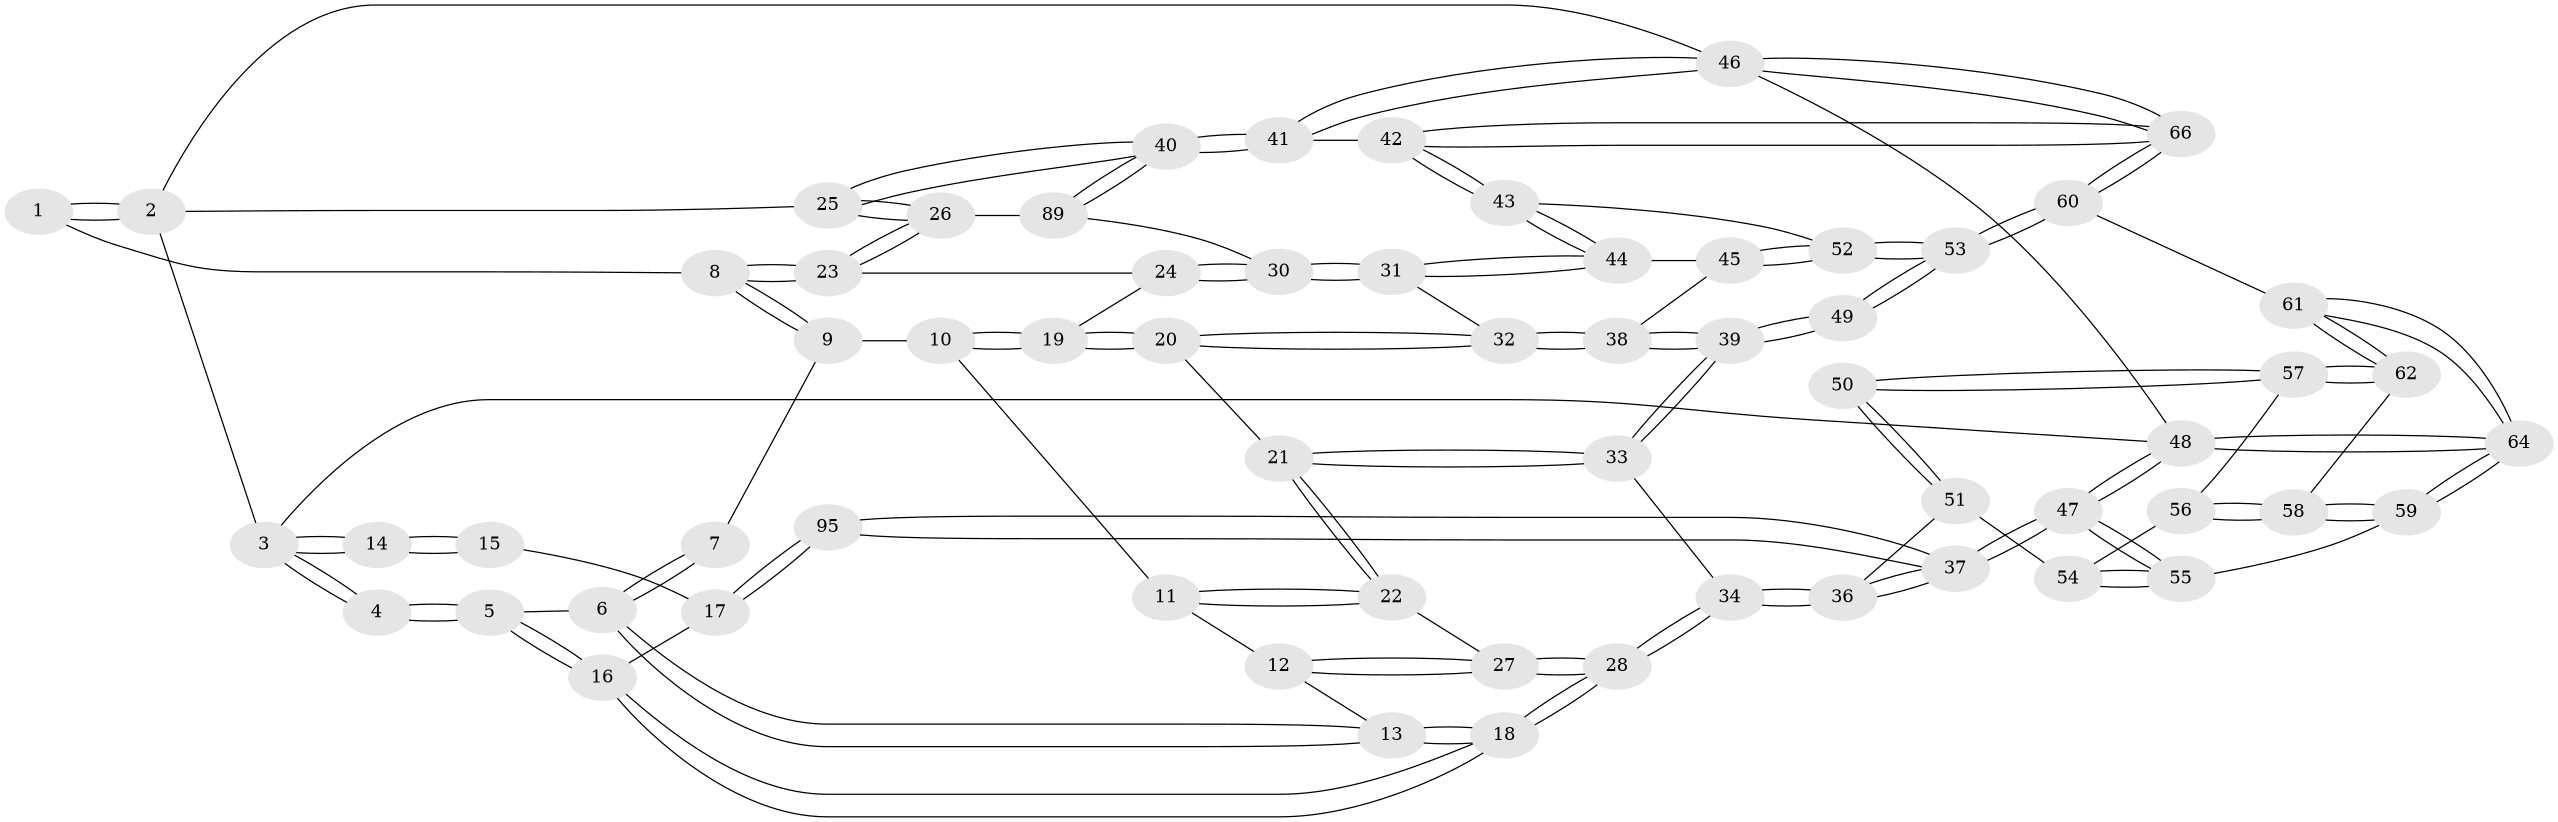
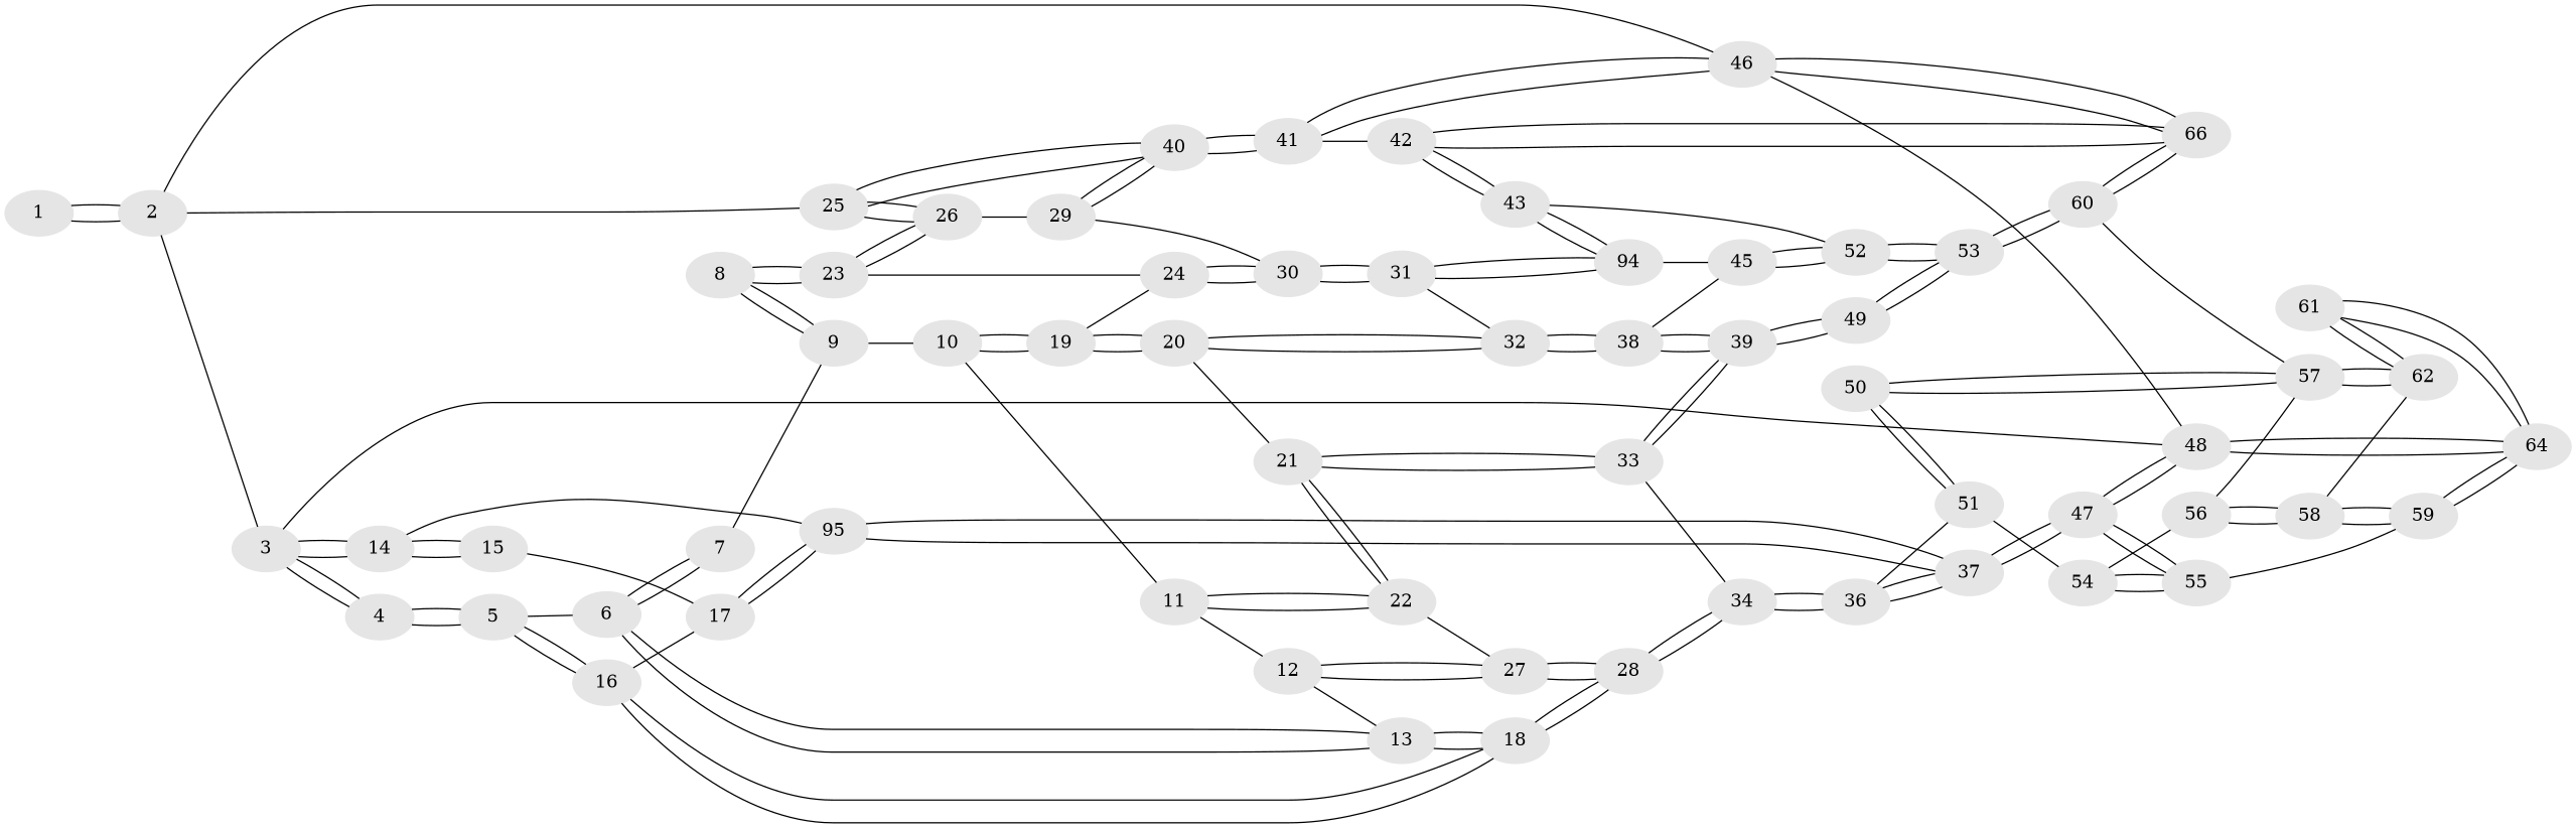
  graph {
    rankdir=LR
    node [color=gray90 style=filled]
    1
    2
    8
    3
    25
    46
    9
    23
    4
    14
    48
    26
    40
    n14 [label=66]
    5
    15
    n17 [label=95]
    64
    6
    16
    7
    13
    18
    17
    10
    24
    11
    19
    12
    22
    20
    27
    28
    37
    34
    21
    32
    30
    33
    38
    39
-   29 [label=89]
+   29
    31
    41
    36
-   44
+   44 [label=94]
    45
    49
    51
    47
    54
    55
    52
    53
    42
    43
    59
    50
    57
    60
    62
    56
    61
    58
    1 -- 2
    1 -- 2
-   1 -- 8
    2 -- 3
    2 -- 25
    2 -- 46
    8 -- 9
    8 -- 9
    8 -- 23
    8 -- 23
    3 -- 4
    3 -- 4
    3 -- 14
    3 -- 14
    3 -- 48
    25 -- 26
    25 -- 26
    25 -- 40
    25 -- 40
    46 -- 48
    46 -- n14
    46 -- n14
    9 -- 10
    23 -- 26
    23 -- 26
    23 -- 24
    4 -- 5
    4 -- 5
    14 -- 15
    14 -- 15
+   14 -- n17
    48 -- 64
    48 -- 64
    26 -- 29
    40 -- 41
    40 -- 41
    5 -- 6
    5 -- 16
    5 -- 16
    15 -- 17
    n17 -- 37
    n17 -- 37
    6 -- 7
    6 -- 7
    6 -- 13
    6 -- 13
    16 -- 18
    16 -- 18
    16 -- 17
    7 -- 9
    13 -- 18
    13 -- 18
    18 -- 28
    18 -- 28
    17 -- n17
    17 -- n17
    10 -- 11
    10 -- 19
    10 -- 19
    24 -- 30
    24 -- 30
    11 -- 12
    11 -- 22
    11 -- 22
    19 -- 24
    19 -- 20
    19 -- 20
    12 -- 13
    12 -- 27
    12 -- 27
    22 -- 27
    20 -- 21
    20 -- 32
    20 -- 32
    27 -- 28
    27 -- 28
    28 -- 34
    28 -- 34
    37 -- 47
    37 -- 47
    34 -- 36
    34 -- 36
    21 -- 22
    21 -- 22
    21 -- 33
    21 -- 33
    32 -- 38
    32 -- 38
    30 -- 31
    30 -- 31
    33 -- 34
    33 -- 39
    33 -- 39
    38 -- 39
    38 -- 39
    38 -- 45
    39 -- 49
    39 -- 49
    29 -- 40
    29 -- 40
    29 -- 30
    31 -- 32
    31 -- 44
    31 -- 44
    41 -- 46
    41 -- 46
    41 -- 42
    36 -- 37
    36 -- 37
    36 -- 51
    44 -- 45
    45 -- 52
    45 -- 52
    49 -- 53
    49 -- 53
    51 -- 54
    47 -- 48
    47 -- 48
    47 -- 55
    47 -- 55
    54 -- 55
    54 -- 55
    54 -- 56
    55 -- 59
    52 -- 53
    52 -- 53
    53 -- 60
    53 -- 60
    42 -- n14
    42 -- n14
    42 -- 43
    42 -- 43
    43 -- 44
    43 -- 44
    43 -- 52
    59 -- 64
    59 -- 64
    50 -- 51
    50 -- 51
    50 -- 57
    50 -- 57
    57 -- 62
    57 -- 62
    60 -- n14
    60 -- n14
-   60 -- 61
+   60 -- 57
    56 -- 57
    56 -- 58
    56 -- 58
    61 -- 64
    61 -- 64
    61 -- 62
    61 -- 62
    58 -- 59
    58 -- 59
    58 -- 62
  }
